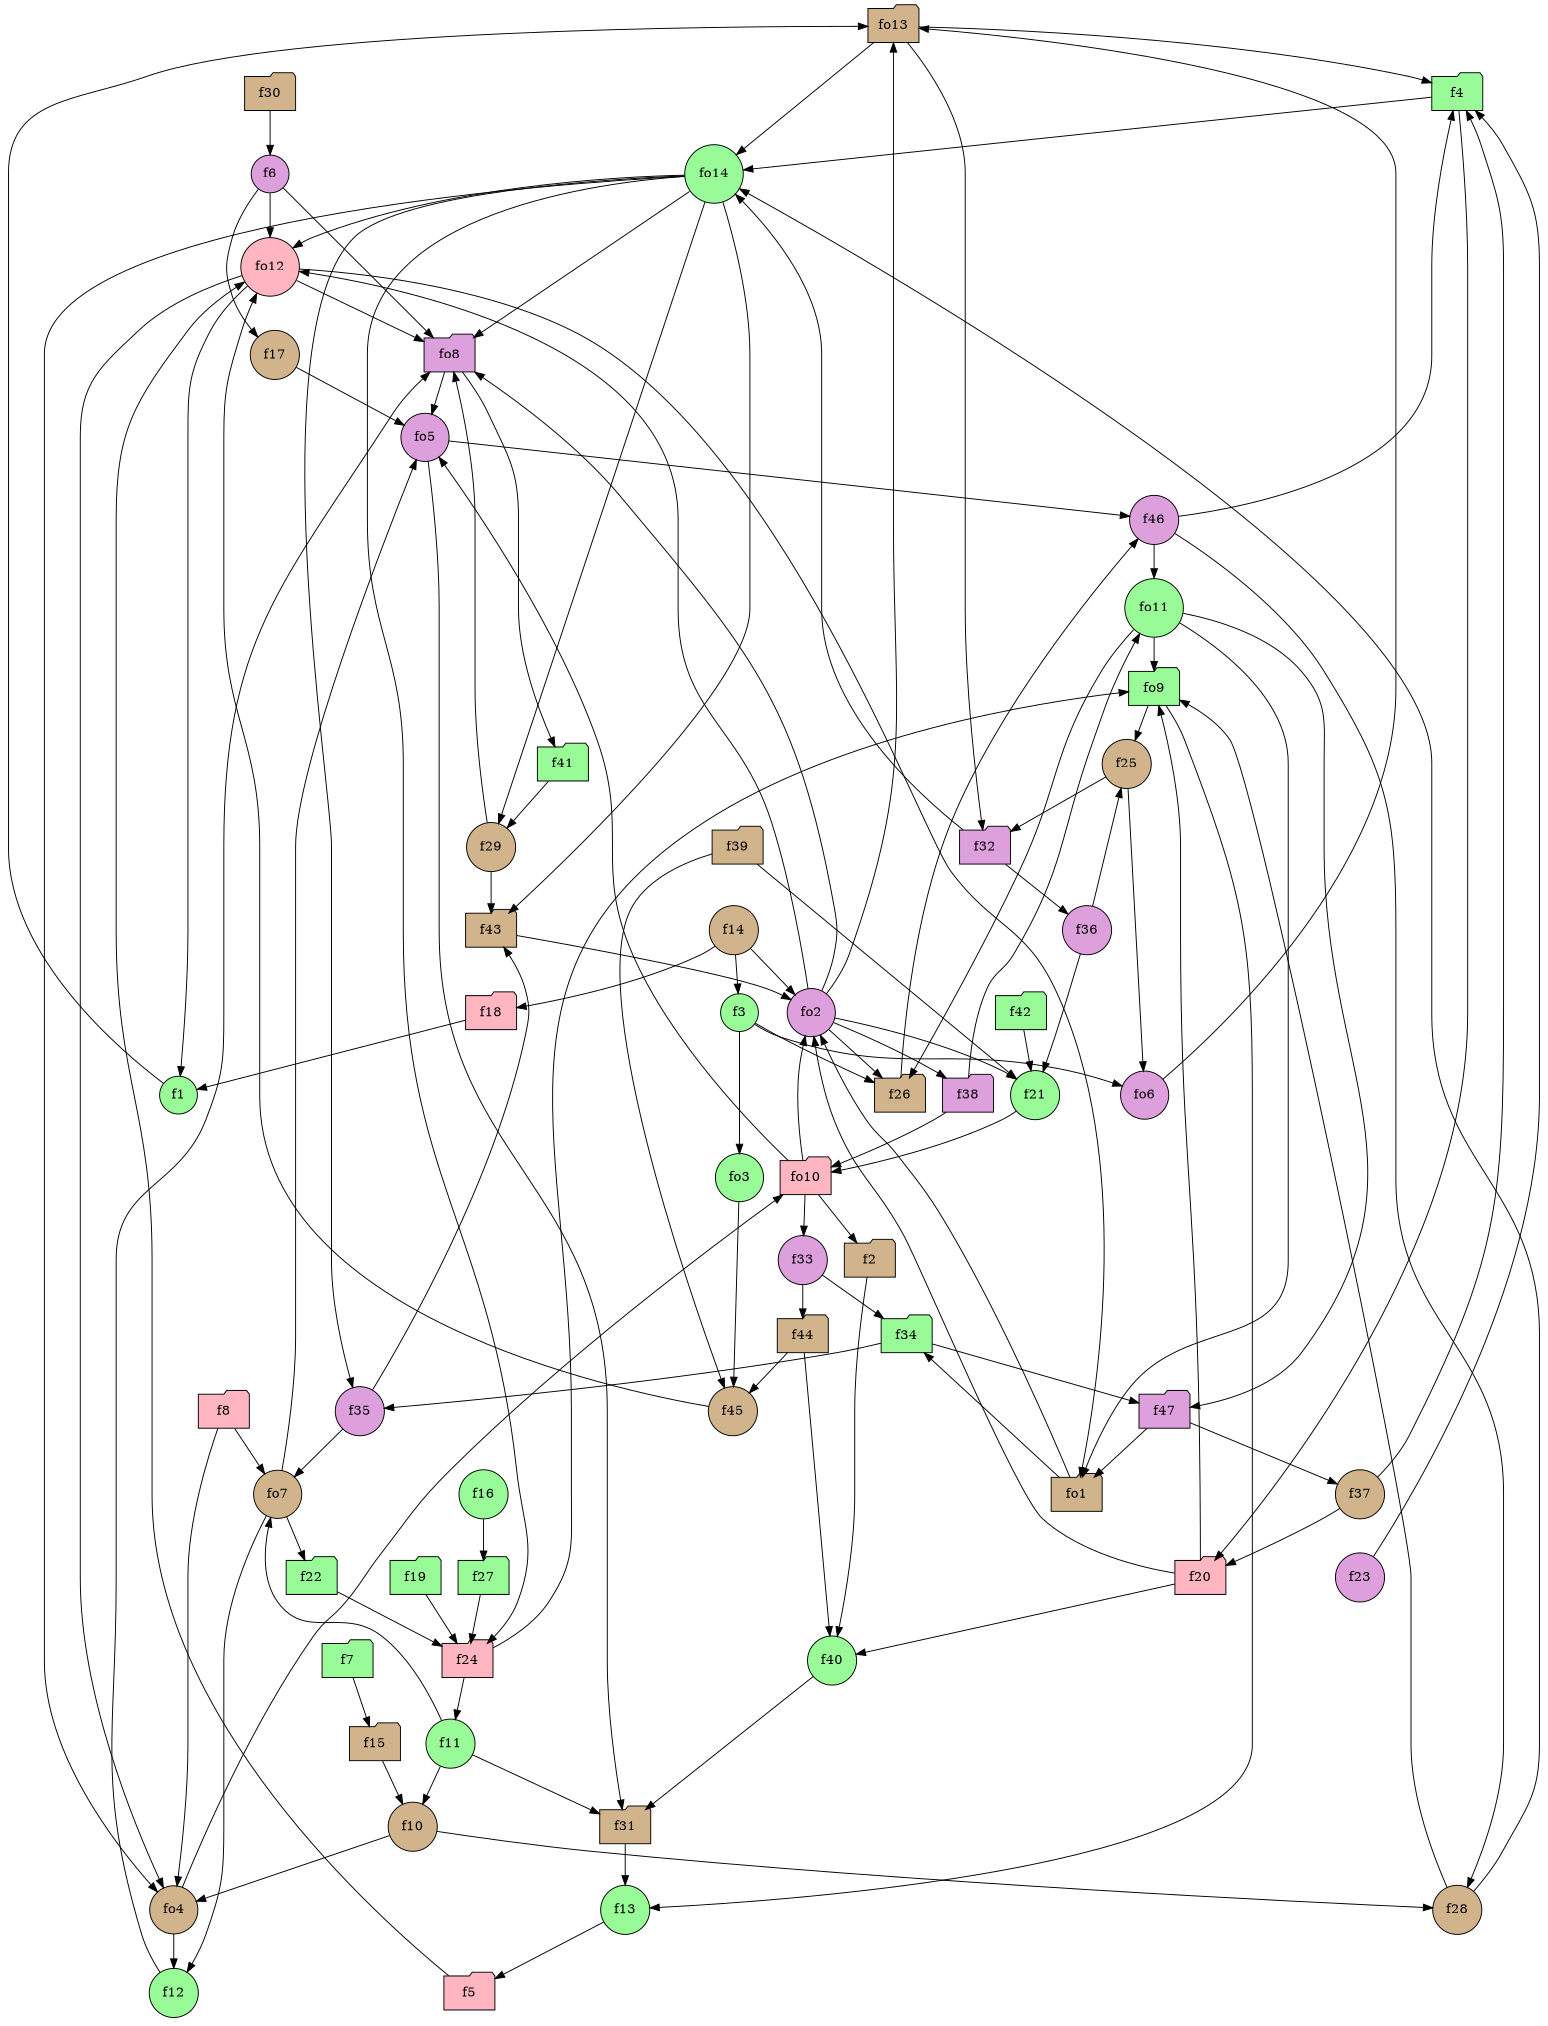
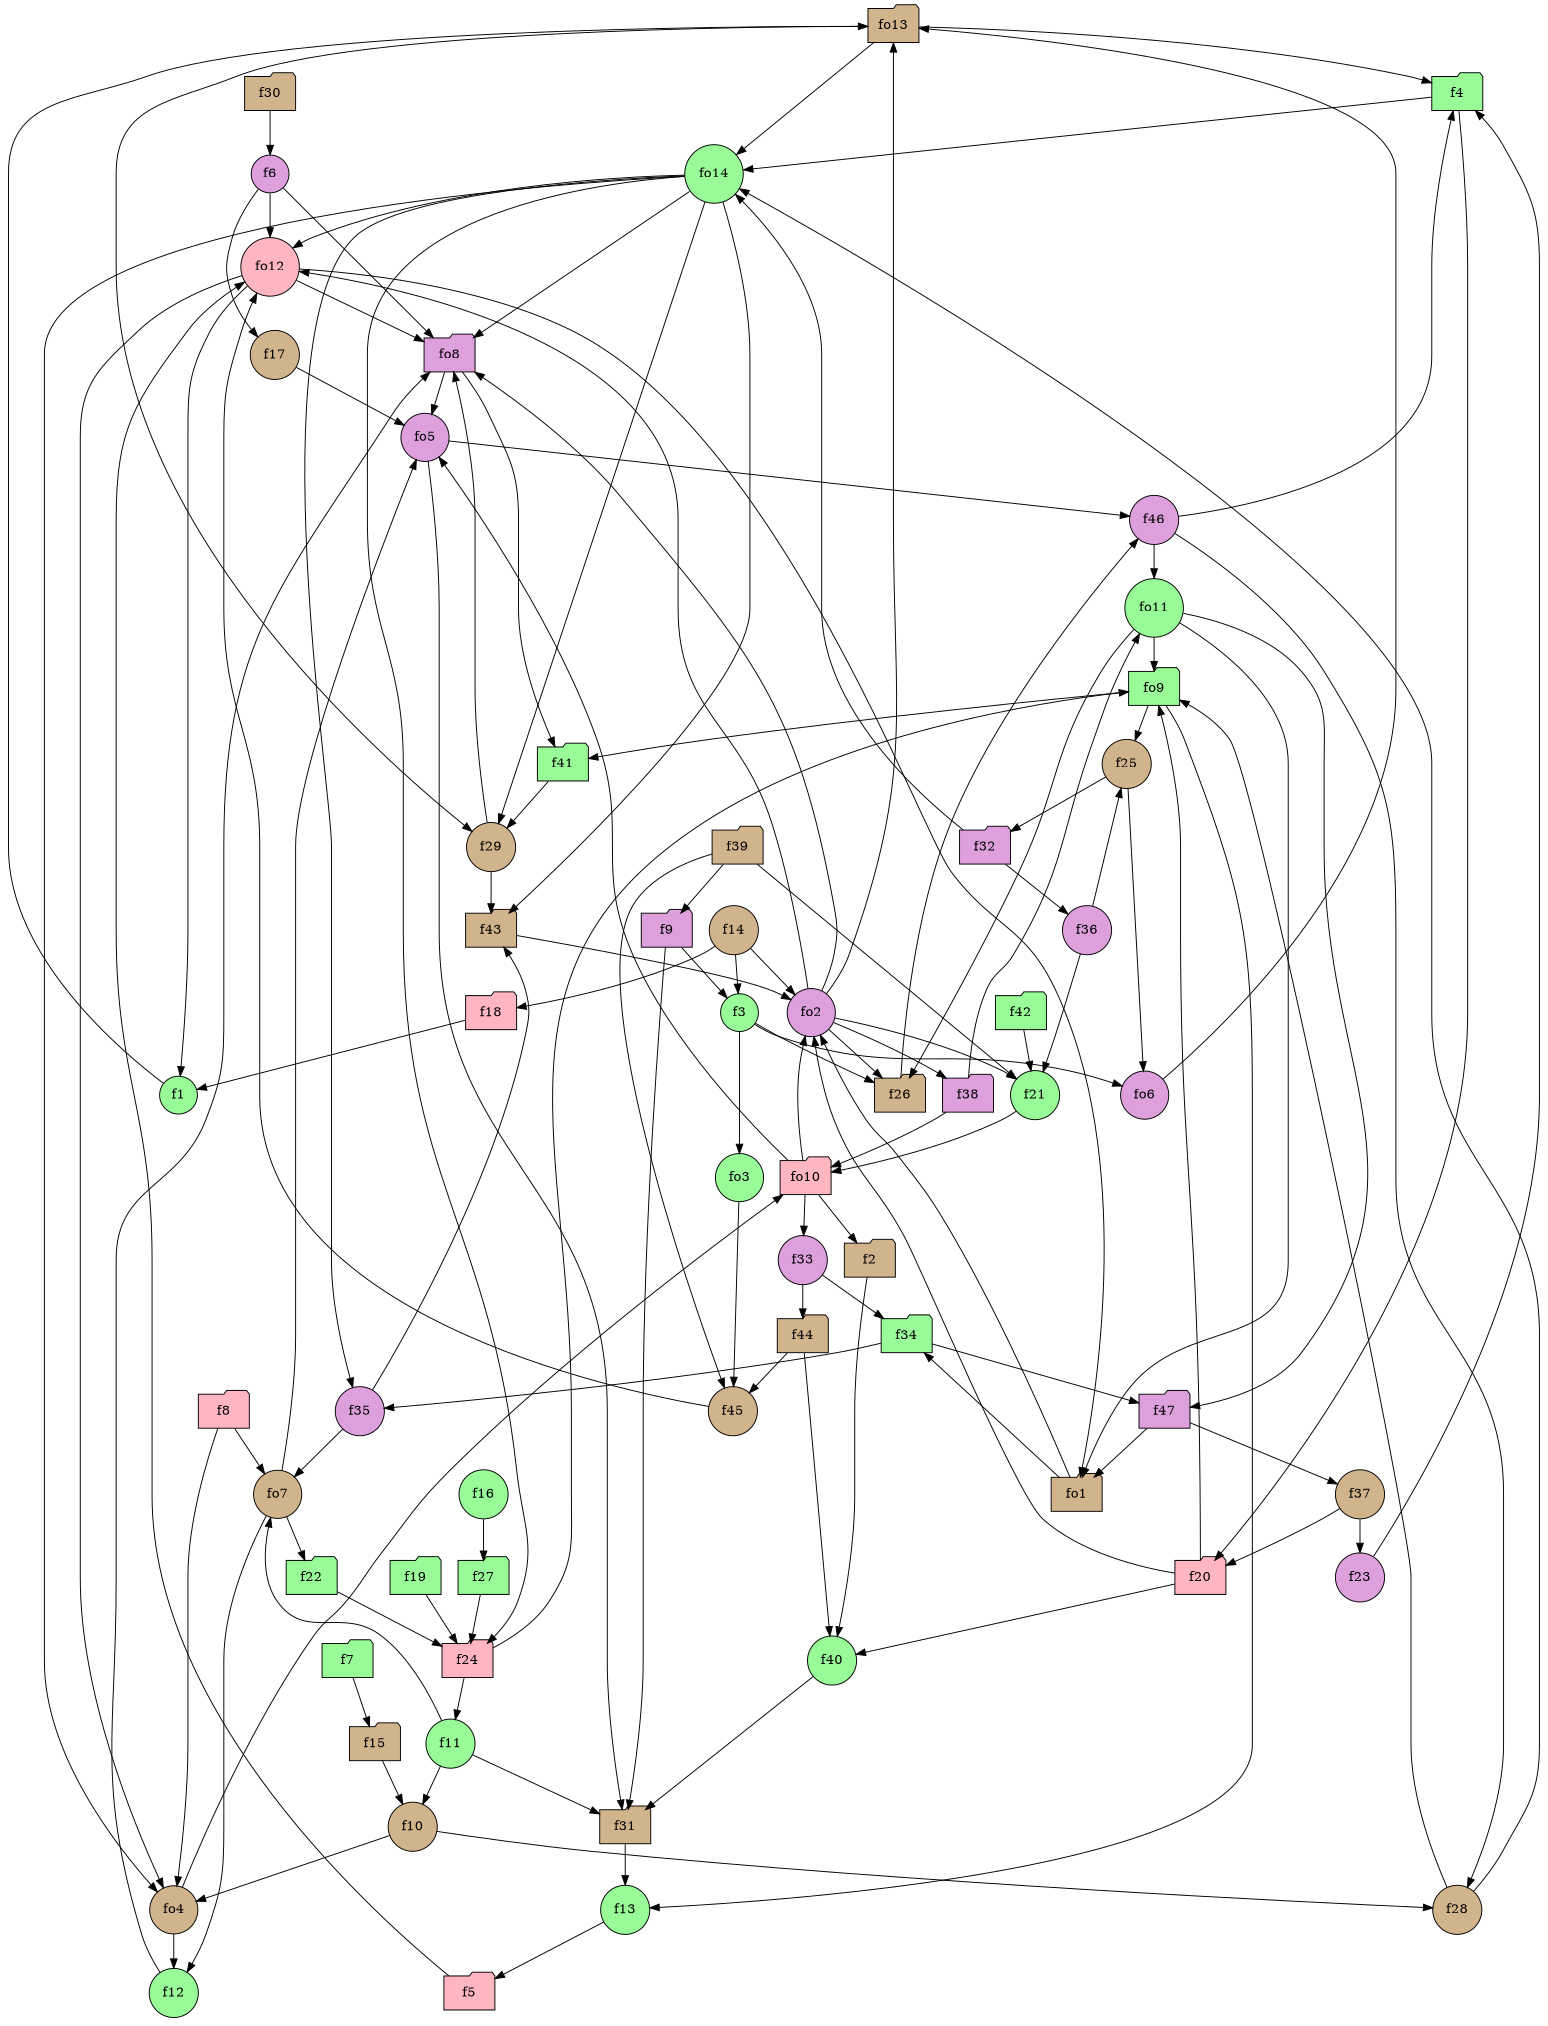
  strict digraph {
    node [fillcolor=tan shape=circle style=filled]
    edge [weight=2]
    fo13 [shape=folder]
    f1 [fillcolor=palegreen]
    f4 [fillcolor=palegreen shape=folder]
    fo14 [fillcolor=palegreen]
    f32 [fillcolor=plum shape=folder]
    f2 [shape=folder]
    f40 [fillcolor=palegreen]
    f31 [shape=folder]
    f26 [shape=folder]
    f3 [fillcolor=palegreen]
    fo3 [fillcolor=palegreen]
    fo6 [fillcolor=plum]
    f46 [fillcolor=plum]
    f45
    f20 [fillcolor=lightpink shape=folder]
    fo2 [fillcolor=plum]
    fo9 [fillcolor=palegreen shape=folder]
    fo12 [fillcolor=lightpink]
    fo8 [fillcolor=plum shape=folder]
    fo4
    f24 [fillcolor=lightpink shape=folder]
    f29
    f43 [shape=folder]
    f35 [fillcolor=plum]
    f5 [fillcolor=lightpink shape=folder]
    fo1 [shape=folder]
    f6 [fillcolor=plum]
    f17
    fo5 [fillcolor=plum]
    f41 [fillcolor=palegreen shape=folder]
    f7 [fillcolor=palegreen shape=folder]
    f15 [shape=folder]
    f10
    f8 [fillcolor=lightpink shape=folder]
    fo7
    f12 [fillcolor=palegreen]
    fo10 [fillcolor=lightpink shape=folder]
    f22 [fillcolor=palegreen shape=folder]
+   f9 [fillcolor=plum shape=folder]
    f13 [fillcolor=palegreen]
    f28
    f11 [fillcolor=palegreen]
    f14
    f18 [fillcolor=lightpink shape=folder]
    f21 [fillcolor=palegreen]
    f38 [fillcolor=plum shape=folder]
    f27 [fillcolor=palegreen shape=folder]
    f16 [fillcolor=palegreen]
    f19 [fillcolor=palegreen shape=folder]
    f25
    f33 [fillcolor=plum]
    f23 [fillcolor=plum]
    f36 [fillcolor=plum]
    fo11 [fillcolor=palegreen]
    f30 [shape=folder]
    f34 [fillcolor=palegreen shape=folder]
    f44 [shape=folder]
    f47 [fillcolor=plum shape=folder]
    f37
    f39 [shape=folder]
    f42 [fillcolor=palegreen shape=folder]
    fo13 -> f4
    fo13 -> fo14
-   fo13 -> f32
+   fo13 -> f29
    f1 -> fo13
    f4 -> fo14
    f4 -> f20
    fo14 -> fo12
    fo14 -> fo8
    fo14 -> fo4
    fo14 -> f24
    fo14 -> f29
    fo14 -> f43
    fo14 -> f35
    f32 -> fo14
    f32 -> f36
    f2 -> f40
    f40 -> f31
    f31 -> f13
    f26 -> f46
    f3 -> f26
    f3 -> fo3
    f3 -> fo6
    fo3 -> f45
    fo6 -> fo13
    f46 -> f4
    f46 -> f28
    f46 -> fo11
    f45 -> fo12
    f20 -> f40
    f20 -> fo2
    f20 -> fo9
    fo2 -> fo13
    fo2 -> f26
    fo2 -> fo12
    fo2 -> fo8
    fo2 -> f21
    fo2 -> f38
+   fo9 -> f41
    fo9 -> f13
    fo9 -> f25
    fo12 -> f1
    fo12 -> fo8
    fo12 -> fo4
    fo12 -> fo1
    fo8 -> fo5
    fo8 -> f41
    fo4 -> f12
    fo4 -> fo10
    f24 -> fo9
    f24 -> f11
    f29 -> fo8
    f29 -> f43
    f43 -> fo2
    f35 -> f43
    f35 -> fo7
    f5 -> fo12
    fo1 -> fo2
    fo1 -> f34
    f6 -> fo12
    f6 -> fo8
    f6 -> f17
    f17 -> fo5
    fo5 -> f31
    fo5 -> f46
    f41 -> f29
    f7 -> f15
    f15 -> f10
    f10 -> fo4
    f10 -> f28
    f8 -> fo4
    f8 -> fo7
    fo7 -> fo5
    fo7 -> f12
    fo7 -> f22
    f12 -> fo8
    fo10 -> f2
    fo10 -> fo2
    fo10 -> fo5
    fo10 -> f33
    f22 -> f24
+   f9 -> f31
+   f9 -> f3
    f13 -> f5
    f28 -> fo14
    f28 -> fo9
    f11 -> f31
    f11 -> f10
    f11 -> fo7
    f14 -> f3
    f14 -> fo2
    f14 -> f18
    f18 -> f1
    f21 -> fo10
    f38 -> fo10
    f38 -> fo11
    f27 -> f24
    f16 -> f27
    f19 -> f24
    f25 -> f32
    f25 -> fo6
    f33 -> f34
    f33 -> f44
    f23 -> f4
    f36 -> f21
    f36 -> f25
    fo11 -> f26
    fo11 -> fo9
    fo11 -> fo1
    fo11 -> f47
    f30 -> f6
    f34 -> f35
    f34 -> f47
    f44 -> f40
    f44 -> f45
    f47 -> fo1
    f47 -> f37
-   f37 -> f4
+   f37 -> f23
    f37 -> f20
    f39 -> f45
+   f39 -> f9
    f39 -> f21
    f42 -> f21
  }
